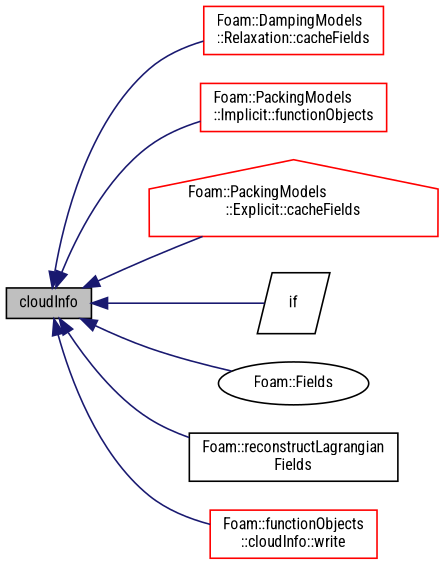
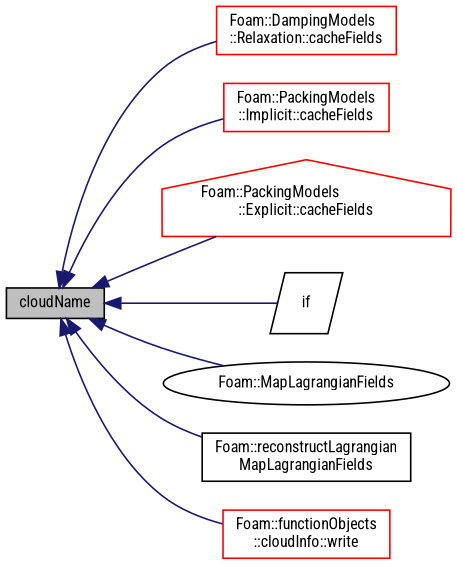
  digraph {
    fontname="Roboto Condensed"
    rankdir=LR
    node [color=black fontname="Roboto Condensed" fontsize=10 shape=box]
    edge [color=midnightblue dir=back fontname="Roboto Condensed" fontsize=10 labelfontname=Helvetica labelfontsize=10 style=solid]
-   n1 [fillcolor=grey75 fontcolor=black height=0.2 label=cloudInfo style=filled width=0.4]
+   n1 [fillcolor=grey75 fontcolor=black height=0.2 label=cloudName style=filled width=0.4]
    n2 [color=red height=0.2 label="Foam::DampingModels\l::Relaxation::cacheFields" width=0.4]
-   n3 [color=red height=0.2 label="Foam::PackingModels\l::Implicit::functionObjects" width=0.4]
+   n3 [color=red height=0.2 label="Foam::PackingModels\l::Implicit::cacheFields" width=0.4]
    n4 [color=red height=0.2 label="Foam::PackingModels\l::Explicit::cacheFields" shape=house width=0.4]
    n5 [height=0.2 label=if shape=parallelogram width=0.4]
-   n6 [height=0.2 label="Foam::Fields" shape=ellipse width=0.4]
-   n7 [height=0.2 label="Foam::reconstructLagrangian\lFields" width=0.4]
+   n6 [height=0.2 label="Foam::MapLagrangianFields" shape=ellipse width=0.4]
+   n7 [height=0.2 label="Foam::reconstructLagrangian\lMapLagrangianFields" width=0.4]
    n8 [color=red height=0.2 label="Foam::functionObjects\l::cloudInfo::write" width=0.4]
    n1 -> n2
    n1 -> n3
    n1 -> n4
    n1 -> n5
    n1 -> n6
    n1 -> n7
    n1 -> n8
  }
